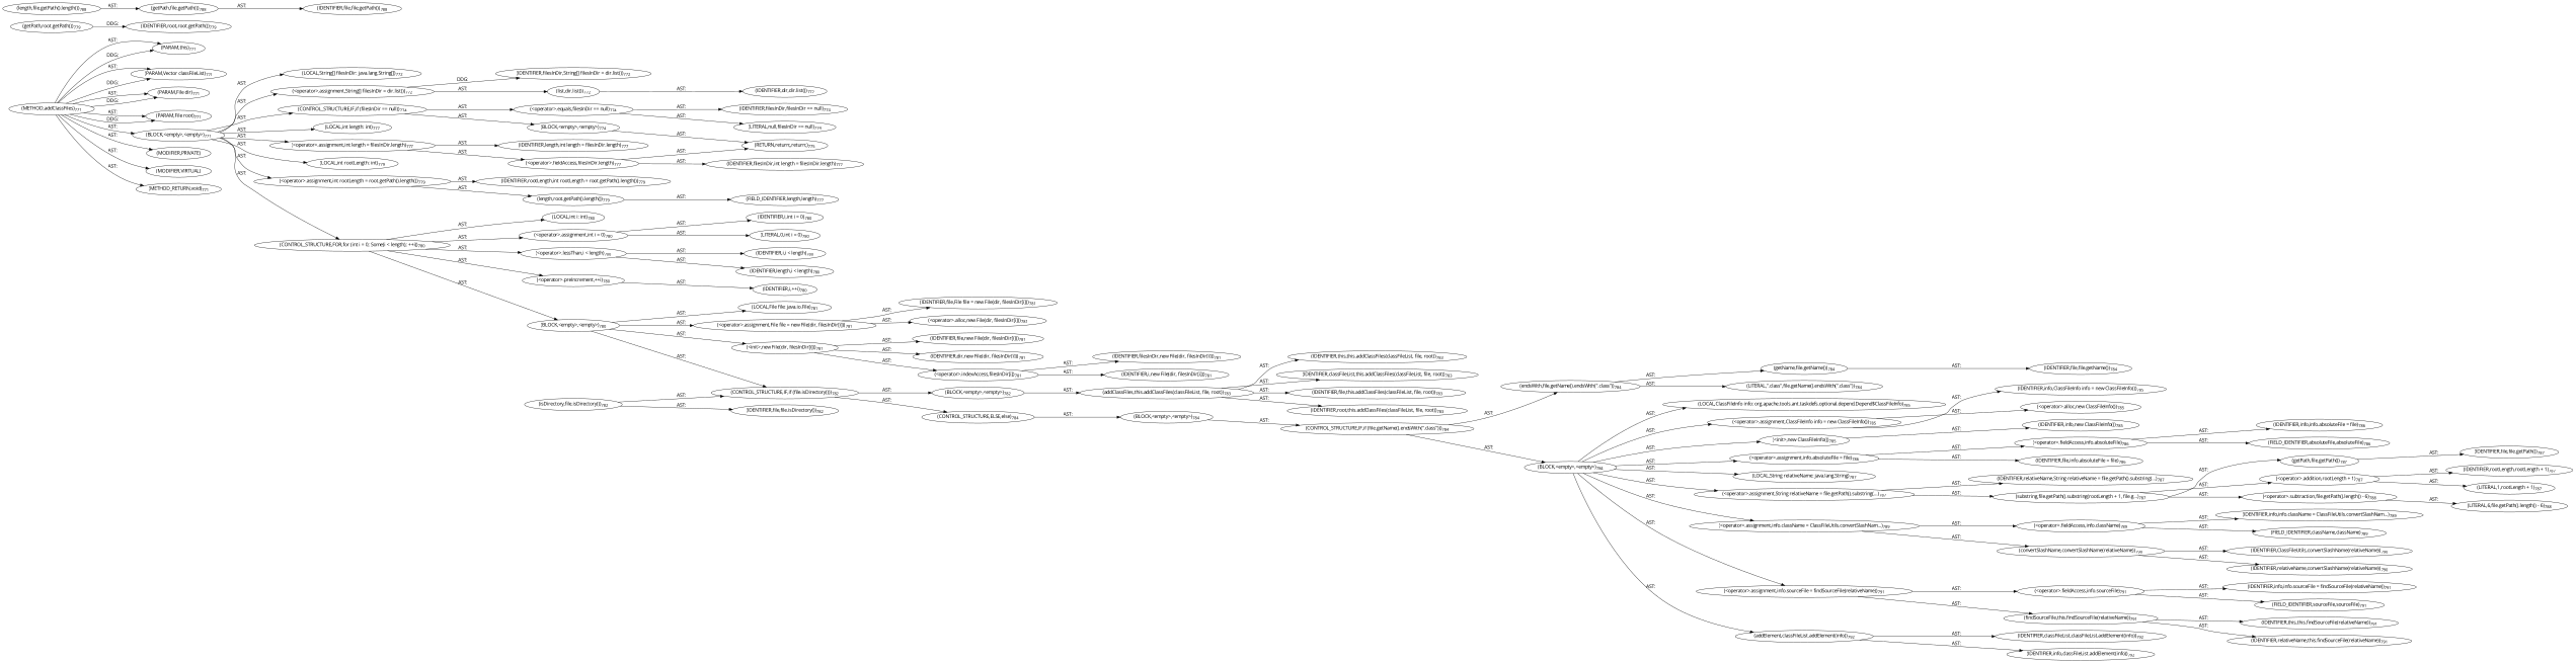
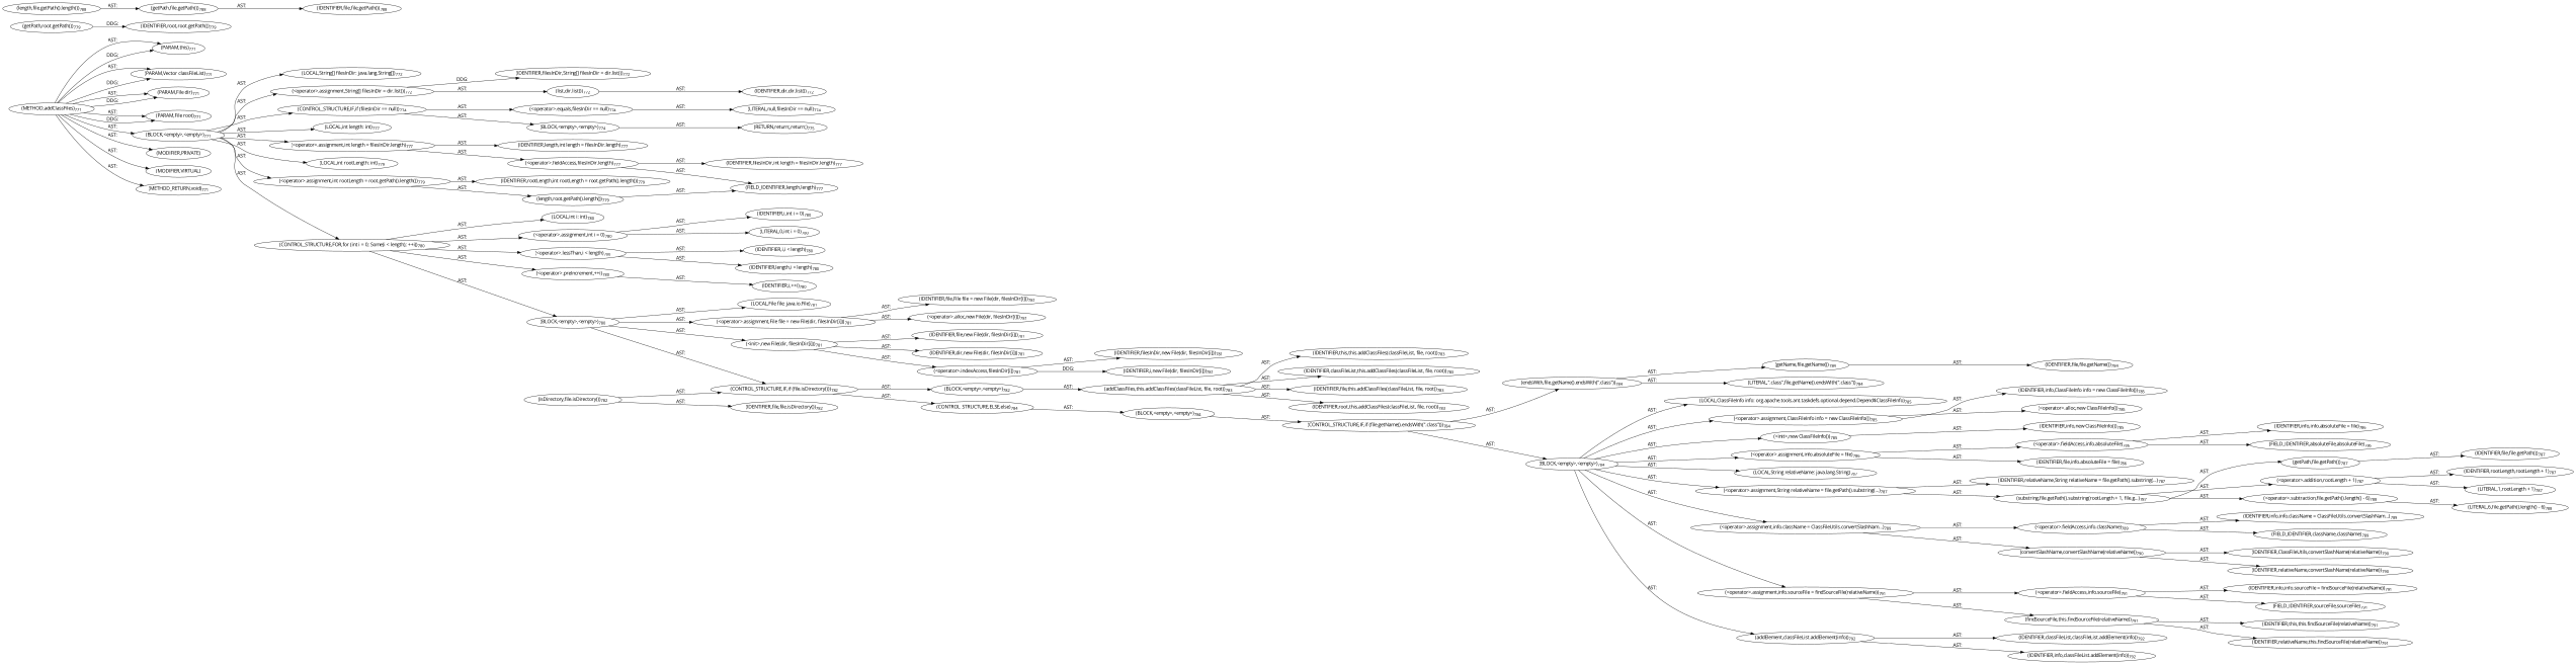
  digraph {
    fontname="Open Sans"
    rankdir=LR
    node [fontname="Open Sans"]
    edge [fontname="Open Sans"]
    n1 [label=<(METHOD,addClassFiles)<SUB>771</SUB>>]
    n2 [label=<(PARAM,this)<SUB>771</SUB>>]
    n3 [label=<(PARAM,Vector classFileList)<SUB>771</SUB>>]
    n4 [label=<(PARAM,File dir)<SUB>771</SUB>>]
    n5 [label=<(PARAM,File root)<SUB>771</SUB>>]
    n6 [label=<(BLOCK,&lt;empty&gt;,&lt;empty&gt;)<SUB>771</SUB>>]
    n7 [label=<(MODIFIER,PRIVATE)>]
    n8 [label=<(MODIFIER,VIRTUAL)>]
    n9 [label=<(METHOD_RETURN,void)<SUB>771</SUB>>]
    n10 [label=<(LOCAL,String[] filesInDir: java.lang.String[])<SUB>772</SUB>>]
    n11 [label=<(&lt;operator&gt;.assignment,String[] filesInDir = dir.list())<SUB>772</SUB>>]
    n12 [label=<(CONTROL_STRUCTURE,IF,if (filesInDir == null))<SUB>774</SUB>>]
    n13 [label=<(LOCAL,int length: int)<SUB>777</SUB>>]
    n14 [label=<(&lt;operator&gt;.assignment,int length = filesInDir.length)<SUB>777</SUB>>]
    n15 [label=<(LOCAL,int rootLength: int)<SUB>779</SUB>>]
    n16 [label=<(&lt;operator&gt;.assignment,int rootLength = root.getPath().length())<SUB>779</SUB>>]
    n17 [label=<(CONTROL_STRUCTURE,FOR,for (int i = 0; Some(i &lt; length); ++i))<SUB>780</SUB>>]
    n18 [label=<(IDENTIFIER,filesInDir,String[] filesInDir = dir.list())<SUB>772</SUB>>]
    n19 [label=<(list,dir.list())<SUB>772</SUB>>]
    n20 [label=<(&lt;operator&gt;.equals,filesInDir == null)<SUB>774</SUB>>]
    n21 [label=<(BLOCK,&lt;empty&gt;,&lt;empty&gt;)<SUB>774</SUB>>]
    n22 [label=<(IDENTIFIER,length,int length = filesInDir.length)<SUB>777</SUB>>]
    n23 [label=<(&lt;operator&gt;.fieldAccess,filesInDir.length)<SUB>777</SUB>>]
    n24 [label=<(IDENTIFIER,rootLength,int rootLength = root.getPath().length())<SUB>779</SUB>>]
    n25 [label=<(length,root.getPath().length())<SUB>779</SUB>>]
    n26 [label=<(LOCAL,int i: int)<SUB>780</SUB>>]
    n27 [label=<(&lt;operator&gt;.assignment,int i = 0)<SUB>780</SUB>>]
    n28 [label=<(&lt;operator&gt;.lessThan,i &lt; length)<SUB>700</SUB>>]
    n29 [label=<(&lt;operator&gt;.preIncrement,++i)<SUB>780</SUB>>]
    n30 [label=<(BLOCK,&lt;empty&gt;,&lt;empty&gt;)<SUB>780</SUB>>]
    n31 [label=<(IDENTIFIER,dir,dir.list())<SUB>772</SUB>>]
-   n32 [label=<(IDENTIFIER,filesInDir,filesInDir == null)<SUB>774</SUB>>]
    n33 [label=<(LITERAL,null,filesInDir == null)<SUB>774</SUB>>]
    n34 [label=<(RETURN,return;,return;)<SUB>775</SUB>>]
    n35 [label=<(IDENTIFIER,filesInDir,int length = filesInDir.length)<SUB>777</SUB>>]
    n36 [label=<(FIELD_IDENTIFIER,length,length)<SUB>777</SUB>>]
    n37 [label=<(getPath,root.getPath())<SUB>779</SUB>>]
    n38 [label=<(IDENTIFIER,root,root.getPath())<SUB>779</SUB>>]
    n39 [label=<(IDENTIFIER,i,int i = 0)<SUB>780</SUB>>]
    n40 [label=<(LITERAL,0,int i = 0)<SUB>780</SUB>>]
    n41 [label=<(IDENTIFIER,i,i &lt; length)<SUB>780</SUB>>]
    n42 [label=<(IDENTIFIER,length,i &lt; length)<SUB>780</SUB>>]
    n43 [label=<(IDENTIFIER,i,++i)<SUB>780</SUB>>]
    n44 [label=<(LOCAL,File file: java.io.File)<SUB>781</SUB>>]
    n45 [label=<(&lt;operator&gt;.assignment,File file = new File(dir, filesInDir[i]))<SUB>781</SUB>>]
    n46 [label=<(&lt;init&gt;,new File(dir, filesInDir[i]))<SUB>781</SUB>>]
    n47 [label=<(CONTROL_STRUCTURE,IF,if (file.isDirectory()))<SUB>782</SUB>>]
    n48 [label=<(IDENTIFIER,file,File file = new File(dir, filesInDir[i]))<SUB>781</SUB>>]
    n49 [label=<(&lt;operator&gt;.alloc,new File(dir, filesInDir[i]))<SUB>781</SUB>>]
    n50 [label=<(IDENTIFIER,file,new File(dir, filesInDir[i]))<SUB>781</SUB>>]
    n51 [label=<(IDENTIFIER,dir,new File(dir, filesInDir[i]))<SUB>781</SUB>>]
    n52 [label=<(&lt;operator&gt;.indexAccess,filesInDir[i])<SUB>781</SUB>>]
    n53 [label=<(BLOCK,&lt;empty&gt;,&lt;empty&gt;)<SUB>782</SUB>>]
    n54 [label=<(CONTROL_STRUCTURE,ELSE,else)<SUB>784</SUB>>]
    n55 [label=<(IDENTIFIER,filesInDir,new File(dir, filesInDir[i]))<SUB>781</SUB>>]
    n56 [label=<(IDENTIFIER,i,new File(dir, filesInDir[i]))<SUB>781</SUB>>]
    n57 [label=<(isDirectory,file.isDirectory())<SUB>782</SUB>>]
    n58 [label=<(IDENTIFIER,file,file.isDirectory())<SUB>782</SUB>>]
    n59 [label=<(addClassFiles,this.addClassFiles(classFileList, file, root))<SUB>783</SUB>>]
    n60 [label=<(BLOCK,&lt;empty&gt;,&lt;empty&gt;)<SUB>784</SUB>>]
    n61 [label=<(IDENTIFIER,this,this.addClassFiles(classFileList, file, root))<SUB>783</SUB>>]
    n62 [label=<(IDENTIFIER,classFileList,this.addClassFiles(classFileList, file, root))<SUB>783</SUB>>]
    n63 [label=<(IDENTIFIER,file,this.addClassFiles(classFileList, file, root))<SUB>783</SUB>>]
    n64 [label=<(IDENTIFIER,root,this.addClassFiles(classFileList, file, root))<SUB>783</SUB>>]
    n65 [label=<(CONTROL_STRUCTURE,IF,if (file.getName().endsWith(&quot;.class&quot;)))<SUB>784</SUB>>]
    n66 [label=<(endsWith,file.getName().endsWith(&quot;.class&quot;))<SUB>784</SUB>>]
    n67 [label=<(BLOCK,&lt;empty&gt;,&lt;empty&gt;)<SUB>784</SUB>>]
    n68 [label=<(getName,file.getName())<SUB>784</SUB>>]
    n69 [label=<(LITERAL,&quot;.class&quot;,file.getName().endsWith(&quot;.class&quot;))<SUB>784</SUB>>]
    n70 [label=<(LOCAL,ClassFileInfo info: org.apache.tools.ant.taskdefs.optional.depend.Depend$ClassFileInfo)<SUB>785</SUB>>]
    n71 [label=<(&lt;operator&gt;.assignment,ClassFileInfo info = new ClassFileInfo())<SUB>785</SUB>>]
    n72 [label=<(&lt;init&gt;,new ClassFileInfo())<SUB>785</SUB>>]
    n73 [label=<(&lt;operator&gt;.assignment,info.absoluteFile = file)<SUB>786</SUB>>]
    n74 [label=<(LOCAL,String relativeName: java.lang.String)<SUB>787</SUB>>]
    n75 [label=<(&lt;operator&gt;.assignment,String relativeName = file.getPath().substring(...)<SUB>787</SUB>>]
    n76 [label=<(&lt;operator&gt;.assignment,info.className = ClassFileUtils.convertSlashNam...)<SUB>789</SUB>>]
    n77 [label=<(&lt;operator&gt;.assignment,info.sourceFile = findSourceFile(relativeName))<SUB>791</SUB>>]
    n78 [label=<(addElement,classFileList.addElement(info))<SUB>792</SUB>>]
    n79 [label=<(IDENTIFIER,file,file.getName())<SUB>784</SUB>>]
    n80 [label=<(IDENTIFIER,info,ClassFileInfo info = new ClassFileInfo())<SUB>785</SUB>>]
    n81 [label=<(&lt;operator&gt;.alloc,new ClassFileInfo())<SUB>785</SUB>>]
    n82 [label=<(IDENTIFIER,info,new ClassFileInfo())<SUB>785</SUB>>]
    n83 [label=<(&lt;operator&gt;.fieldAccess,info.absoluteFile)<SUB>786</SUB>>]
    n84 [label=<(IDENTIFIER,file,info.absoluteFile = file)<SUB>786</SUB>>]
    n85 [label=<(IDENTIFIER,relativeName,String relativeName = file.getPath().substring(...)<SUB>787</SUB>>]
    n86 [label=<(substring,file.getPath().substring(rootLength + 1, file.g...)<SUB>787</SUB>>]
    n87 [label=<(&lt;operator&gt;.fieldAccess,info.className)<SUB>789</SUB>>]
    n88 [label=<(convertSlashName,convertSlashName(relativeName))<SUB>790</SUB>>]
    n89 [label=<(&lt;operator&gt;.fieldAccess,info.sourceFile)<SUB>791</SUB>>]
    n90 [label=<(findSourceFile,this.findSourceFile(relativeName))<SUB>791</SUB>>]
    n91 [label=<(IDENTIFIER,classFileList,classFileList.addElement(info))<SUB>792</SUB>>]
    n92 [label=<(IDENTIFIER,info,classFileList.addElement(info))<SUB>792</SUB>>]
    n93 [label=<(IDENTIFIER,info,info.absoluteFile = file)<SUB>786</SUB>>]
    n94 [label=<(FIELD_IDENTIFIER,absoluteFile,absoluteFile)<SUB>786</SUB>>]
    n95 [label=<(getPath,file.getPath())<SUB>787</SUB>>]
    n96 [label=<(&lt;operator&gt;.addition,rootLength + 1)<SUB>787</SUB>>]
    n97 [label=<(&lt;operator&gt;.subtraction,file.getPath().length() - 6)<SUB>788</SUB>>]
    n98 [label=<(IDENTIFIER,file,file.getPath())<SUB>787</SUB>>]
    n99 [label=<(IDENTIFIER,rootLength,rootLength + 1)<SUB>787</SUB>>]
    n100 [label=<(LITERAL,1,rootLength + 1)<SUB>787</SUB>>]
    n101 [label=<(LITERAL,6,file.getPath().length() - 6)<SUB>788</SUB>>]
    n102 [label=<(length,file.getPath().length())<SUB>788</SUB>>]
    n103 [label=<(getPath,file.getPath())<SUB>788</SUB>>]
    n104 [label=<(IDENTIFIER,file,file.getPath())<SUB>788</SUB>>]
    n105 [label=<(IDENTIFIER,info,info.className = ClassFileUtils.convertSlashNam...)<SUB>789</SUB>>]
    n106 [label=<(FIELD_IDENTIFIER,className,className)<SUB>789</SUB>>]
    n107 [label=<(IDENTIFIER,ClassFileUtils,convertSlashName(relativeName))<SUB>790</SUB>>]
    n108 [label=<(IDENTIFIER,relativeName,convertSlashName(relativeName))<SUB>790</SUB>>]
    n109 [label=<(IDENTIFIER,info,info.sourceFile = findSourceFile(relativeName))<SUB>791</SUB>>]
    n110 [label=<(FIELD_IDENTIFIER,sourceFile,sourceFile)<SUB>791</SUB>>]
    n111 [label=<(IDENTIFIER,this,this.findSourceFile(relativeName))<SUB>791</SUB>>]
    n112 [label=<(IDENTIFIER,relativeName,this.findSourceFile(relativeName))<SUB>791</SUB>>]
    n1 -> n2 [label="AST: "]
    n1 -> n2 [label="DDG: "]
    n1 -> n3 [label="AST: "]
    n1 -> n3 [label="DDG: "]
    n1 -> n4 [label="AST: "]
    n1 -> n4 [label="DDG: "]
    n1 -> n5 [label="AST: "]
    n1 -> n5 [label="DDG: "]
    n1 -> n6 [label="AST: "]
    n1 -> n7 [label="AST: "]
    n1 -> n8 [label="AST: "]
    n1 -> n9 [label="AST: "]
    n6 -> n10 [label="AST: "]
    n6 -> n11 [label="AST: "]
    n6 -> n12 [label="AST: "]
    n6 -> n13 [label="AST: "]
    n6 -> n14 [label="AST: "]
    n6 -> n15 [label="AST: "]
    n6 -> n16 [label="AST: "]
    n6 -> n17 [label="AST: "]
    n11 -> n18 [label="DDG: "]
    n11 -> n19 [label="AST: "]
    n12 -> n20 [label="AST: "]
    n12 -> n21 [label="AST: "]
    n14 -> n22 [label="AST: "]
    n14 -> n23 [label="AST: "]
    n16 -> n24 [label="AST: "]
    n16 -> n25 [label="AST: "]
    n17 -> n26 [label="AST: "]
    n17 -> n27 [label="AST: "]
    n17 -> n28 [label="AST: "]
    n17 -> n29 [label="AST: "]
    n17 -> n30 [label="AST: "]
    n19 -> n31 [label="AST: "]
-   n20 -> n32 [label="AST: "]
    n20 -> n33 [label="AST: "]
    n21 -> n34 [label="AST: "]
    n23 -> n35 [label="AST: "]
-   n23 -> n34 [label="AST: "]
+   n23 -> n36 [label="AST: "]
    n25 -> n36 [label="AST: "]
    n27 -> n39 [label="AST: "]
    n27 -> n40 [label="AST: "]
    n28 -> n41 [label="AST: "]
    n28 -> n42 [label="AST: "]
    n29 -> n43 [label="AST: "]
    n30 -> n44 [label="AST: "]
    n30 -> n45 [label="AST: "]
    n30 -> n46 [label="AST: "]
    n30 -> n47 [label="AST: "]
    n37 -> n38 [label="DDG: "]
    n45 -> n48 [label="AST: "]
    n45 -> n49 [label="AST: "]
    n46 -> n50 [label="AST: "]
    n46 -> n51 [label="AST: "]
    n46 -> n52 [label="AST: "]
    n47 -> n53 [label="AST: "]
    n47 -> n54 [label="AST: "]
    n52 -> n55 [label="AST: "]
-   n52 -> n56 [label="AST: "]
+   n52 -> n56 [label="DDG: "]
    n53 -> n59 [label="AST: "]
    n54 -> n60 [label="AST: "]
    n57 -> n47 [label="AST: "]
    n57 -> n58 [label="AST: "]
    n59 -> n61 [label="AST: "]
    n59 -> n62 [label="AST: "]
    n59 -> n63 [label="AST: "]
    n59 -> n64 [label="AST: "]
    n60 -> n65 [label="AST: "]
    n65 -> n66 [label="AST: "]
    n65 -> n67 [label="AST: "]
    n66 -> n68 [label="AST: "]
    n66 -> n69 [label="AST: "]
    n67 -> n70 [label="AST: "]
    n67 -> n71 [label="AST: "]
    n67 -> n72 [label="AST: "]
    n67 -> n73 [label="AST: "]
    n67 -> n74 [label="AST: "]
    n67 -> n75 [label="AST: "]
    n67 -> n76 [label="AST: "]
    n67 -> n77 [label="AST: "]
    n67 -> n78 [label="AST: "]
    n68 -> n79 [label="AST: "]
    n71 -> n80 [label="AST: "]
    n71 -> n81 [label="AST: "]
    n72 -> n82 [label="AST: "]
    n73 -> n83 [label="AST: "]
    n73 -> n84 [label="AST: "]
    n75 -> n85 [label="AST: "]
    n75 -> n86 [label="AST: "]
    n76 -> n87 [label="AST: "]
    n76 -> n88 [label="AST: "]
    n77 -> n89 [label="AST: "]
    n77 -> n90 [label="AST: "]
    n78 -> n91 [label="AST: "]
    n78 -> n92 [label="AST: "]
    n83 -> n93 [label="AST: "]
    n83 -> n94 [label="AST: "]
    n86 -> n95 [label="AST: "]
    n86 -> n96 [label="AST: "]
    n86 -> n97 [label="AST: "]
    n87 -> n105 [label="AST: "]
    n87 -> n106 [label="AST: "]
    n88 -> n107 [label="AST: "]
    n88 -> n108 [label="AST: "]
    n89 -> n109 [label="AST: "]
    n89 -> n110 [label="AST: "]
    n90 -> n111 [label="AST: "]
    n90 -> n112 [label="AST: "]
    n95 -> n98 [label="AST: "]
    n96 -> n99 [label="AST: "]
    n96 -> n100 [label="AST: "]
    n97 -> n101 [label="AST: "]
    n102 -> n103 [label="AST: "]
    n103 -> n104 [label="AST: "]
  }
